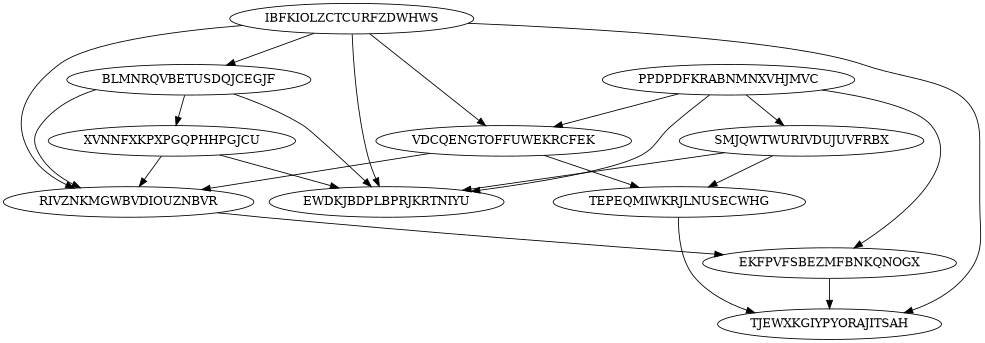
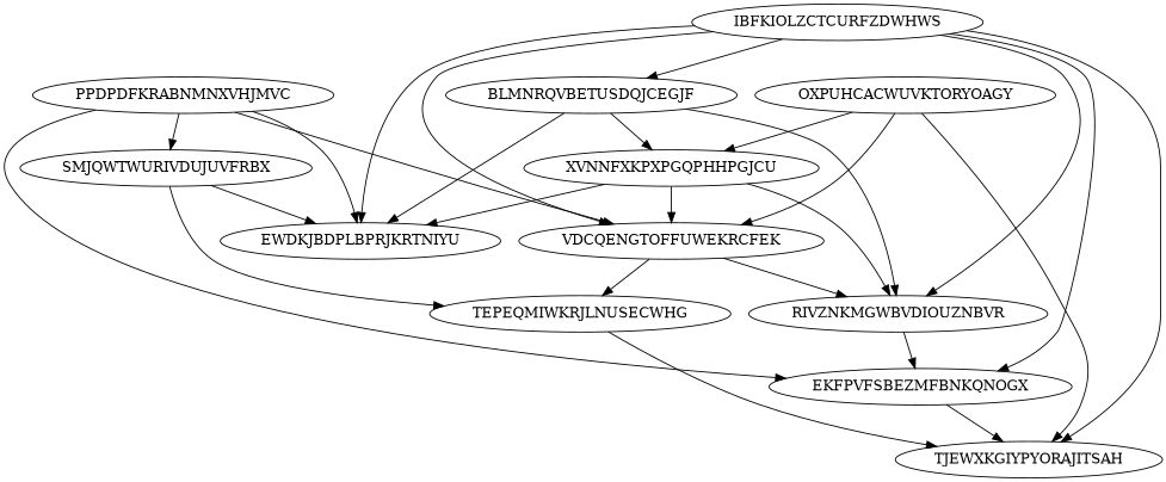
  digraph {
    node [Processor=2 Start=0 Weight=13]
    edge [Weight=19]
    PPDPDFKRABNMNXVHJMVC [Processor=1 Weight=11]
    SMJQWTWURIVDUJUVFRBX [Processor=3 Start=25 Weight=14]
    VDCQENGTOFFUWEKRCFEK [Start=53 Weight=11]
    EKFPVFSBEZMFBNKQNOGX [Processor=3 Start=71 Weight=16]
    EWDKJBDPLBPRJKRTNIYU [Processor=1 Start=62]
    TEPEQMIWKRJLNUSECWHG [Start=64]
    RIVZNKMGWBVDIOUZNBVR [Start=43 Weight=10]
    TJEWXKGIYPYORAJITSAH [Processor=3 Start=92 Weight=10]
    IBFKIOLZCTCURFZDWHWS [Weight=10]
    BLMNRQVBETUSDQJCEGJF [Start=10 Weight=18]
    XVNNFXKPXPGQPHHPGJCU [Start=29 Weight=14]
+   OXPUHCACWUVKTORYOAGY [Processor=3]
    PPDPDFKRABNMNXVHJMVC -> SMJQWTWURIVDUJUVFRBX [Weight=14]
    PPDPDFKRABNMNXVHJMVC -> VDCQENGTOFFUWEKRCFEK [Weight=17]
    PPDPDFKRABNMNXVHJMVC -> EKFPVFSBEZMFBNKQNOGX [Weight=13]
    PPDPDFKRABNMNXVHJMVC -> EWDKJBDPLBPRJKRTNIYU [Weight=15]
    SMJQWTWURIVDUJUVFRBX -> EWDKJBDPLBPRJKRTNIYU
    SMJQWTWURIVDUJUVFRBX -> TEPEQMIWKRJLNUSECWHG
    VDCQENGTOFFUWEKRCFEK -> TEPEQMIWKRJLNUSECWHG [Weight=16]
    VDCQENGTOFFUWEKRCFEK -> RIVZNKMGWBVDIOUZNBVR [Weight=18]
    EKFPVFSBEZMFBNKQNOGX -> TJEWXKGIYPYORAJITSAH [Weight=12]
    TEPEQMIWKRJLNUSECWHG -> TJEWXKGIYPYORAJITSAH [Weight=15]
    RIVZNKMGWBVDIOUZNBVR -> EKFPVFSBEZMFBNKQNOGX [Weight=18]
    IBFKIOLZCTCURFZDWHWS -> VDCQENGTOFFUWEKRCFEK [Weight=10]
+   IBFKIOLZCTCURFZDWHWS -> EKFPVFSBEZMFBNKQNOGX
    IBFKIOLZCTCURFZDWHWS -> EWDKJBDPLBPRJKRTNIYU [Weight=11]
    IBFKIOLZCTCURFZDWHWS -> RIVZNKMGWBVDIOUZNBVR [Weight=10]
    IBFKIOLZCTCURFZDWHWS -> TJEWXKGIYPYORAJITSAH [Weight=11]
    IBFKIOLZCTCURFZDWHWS -> BLMNRQVBETUSDQJCEGJF [Weight=15]
    BLMNRQVBETUSDQJCEGJF -> EWDKJBDPLBPRJKRTNIYU [Weight=12]
    BLMNRQVBETUSDQJCEGJF -> RIVZNKMGWBVDIOUZNBVR [Weight=16]
    BLMNRQVBETUSDQJCEGJF -> XVNNFXKPXPGQPHHPGJCU [Weight=16]
+   XVNNFXKPXPGQPHHPGJCU -> VDCQENGTOFFUWEKRCFEK [Weight=11]
    XVNNFXKPXPGQPHHPGJCU -> EWDKJBDPLBPRJKRTNIYU
    XVNNFXKPXPGQPHHPGJCU -> RIVZNKMGWBVDIOUZNBVR
+   OXPUHCACWUVKTORYOAGY -> VDCQENGTOFFUWEKRCFEK [Weight=14]
+   OXPUHCACWUVKTORYOAGY -> TJEWXKGIYPYORAJITSAH [Weight=13]
+   OXPUHCACWUVKTORYOAGY -> XVNNFXKPXPGQPHHPGJCU [Weight=16]
  }
